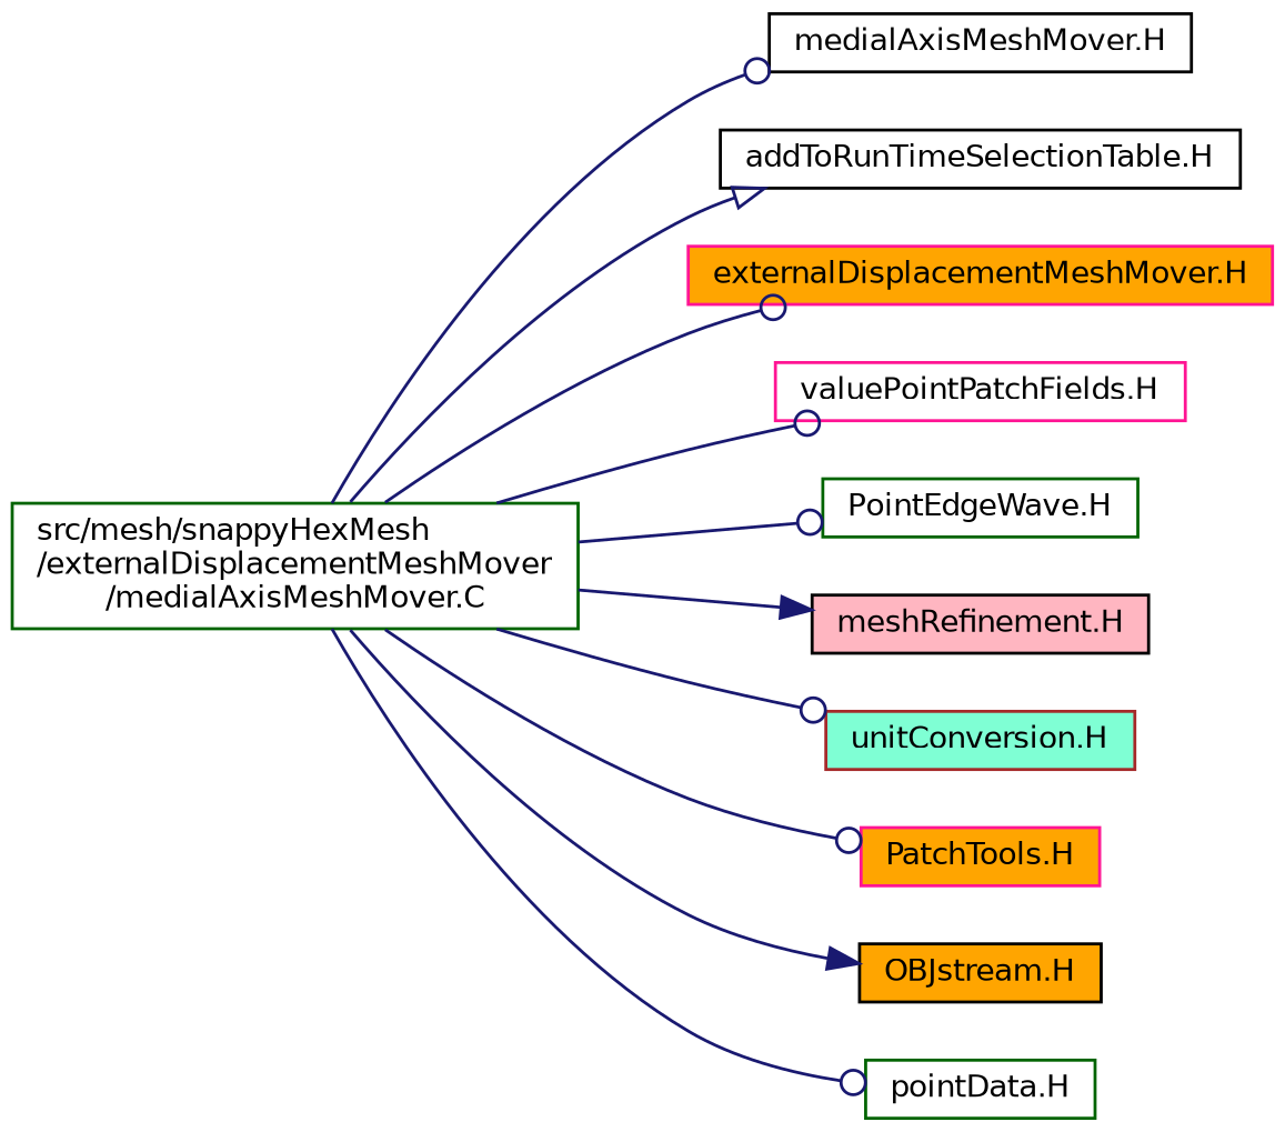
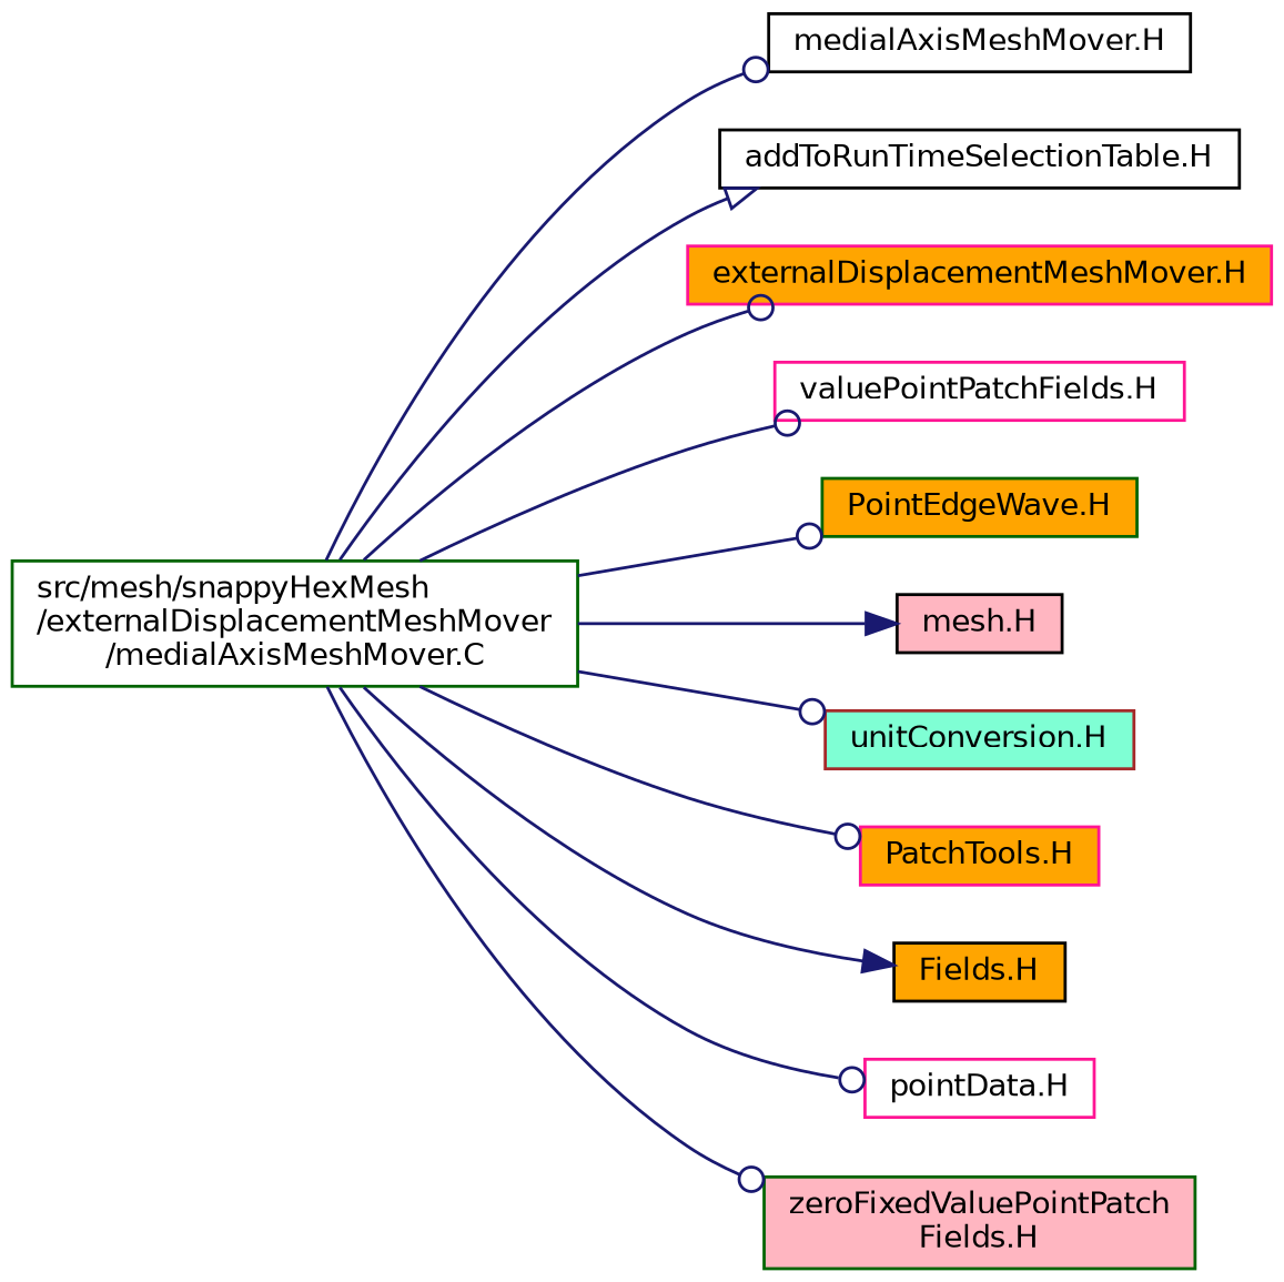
  digraph {
    rankdir=LR
    node [color=darkgreen fillcolor=white fontname=Helvetica fontsize=10 shape=record style=filled]
    edge [arrowhead=odot color=midnightblue fontname=Helvetica fontsize=10 labelfontname=Helvetica labelfontsize=10 style=solid]
    n1 [fontcolor=black height=0.2 label="src/mesh/snappyHexMesh\l/externalDisplacementMeshMover\l/medialAxisMeshMover.C" width=0.4]
    n2 [color=black height=0.2 label="medialAxisMeshMover.H" width=0.4]
    n3 [color=black height=0.2 label="addToRunTimeSelectionTable.H" width=0.4]
    n4 [color=deeppink fillcolor=orange height=0.2 label="externalDisplacementMeshMover.H" width=0.4]
    n5 [color=deeppink height=0.2 label="valuePointPatchFields.H" width=0.4]
-   n6 [height=0.2 label="PointEdgeWave.H" width=0.4]
-   n7 [color=black fillcolor=lightpink height=0.2 label="meshRefinement.H" width=0.4]
+   n6 [fillcolor=orange height=0.2 label="PointEdgeWave.H" width=0.4]
+   n7 [color=black fillcolor=lightpink height=0.2 label="mesh.H" width=0.4]
    n8 [color=brown fillcolor=aquamarine height=0.2 label="unitConversion.H" width=0.4]
    n9 [color=deeppink fillcolor=orange height=0.2 label="PatchTools.H" width=0.4]
-   n10 [color=black fillcolor=orange height=0.2 label="OBJstream.H" width=0.4]
-   n11 [height=0.2 label="pointData.H" width=0.4]
+   n10 [color=black fillcolor=orange height=0.2 label="Fields.H" width=0.4]
+   n11 [color=deeppink height=0.2 label="pointData.H" width=0.4]
+   n12 [fillcolor=lightpink height=0.2 label="zeroFixedValuePointPatch\lFields.H" width=0.4]
    n1 -> n2
    n1 -> n3 [arrowhead=onormal]
    n1 -> n4
    n1 -> n5
    n1 -> n6
    n1 -> n7 [arrowhead=normal]
    n1 -> n8
    n1 -> n9
    n1 -> n10 [arrowhead=normal]
    n1 -> n11
+   n1 -> n12
  }
